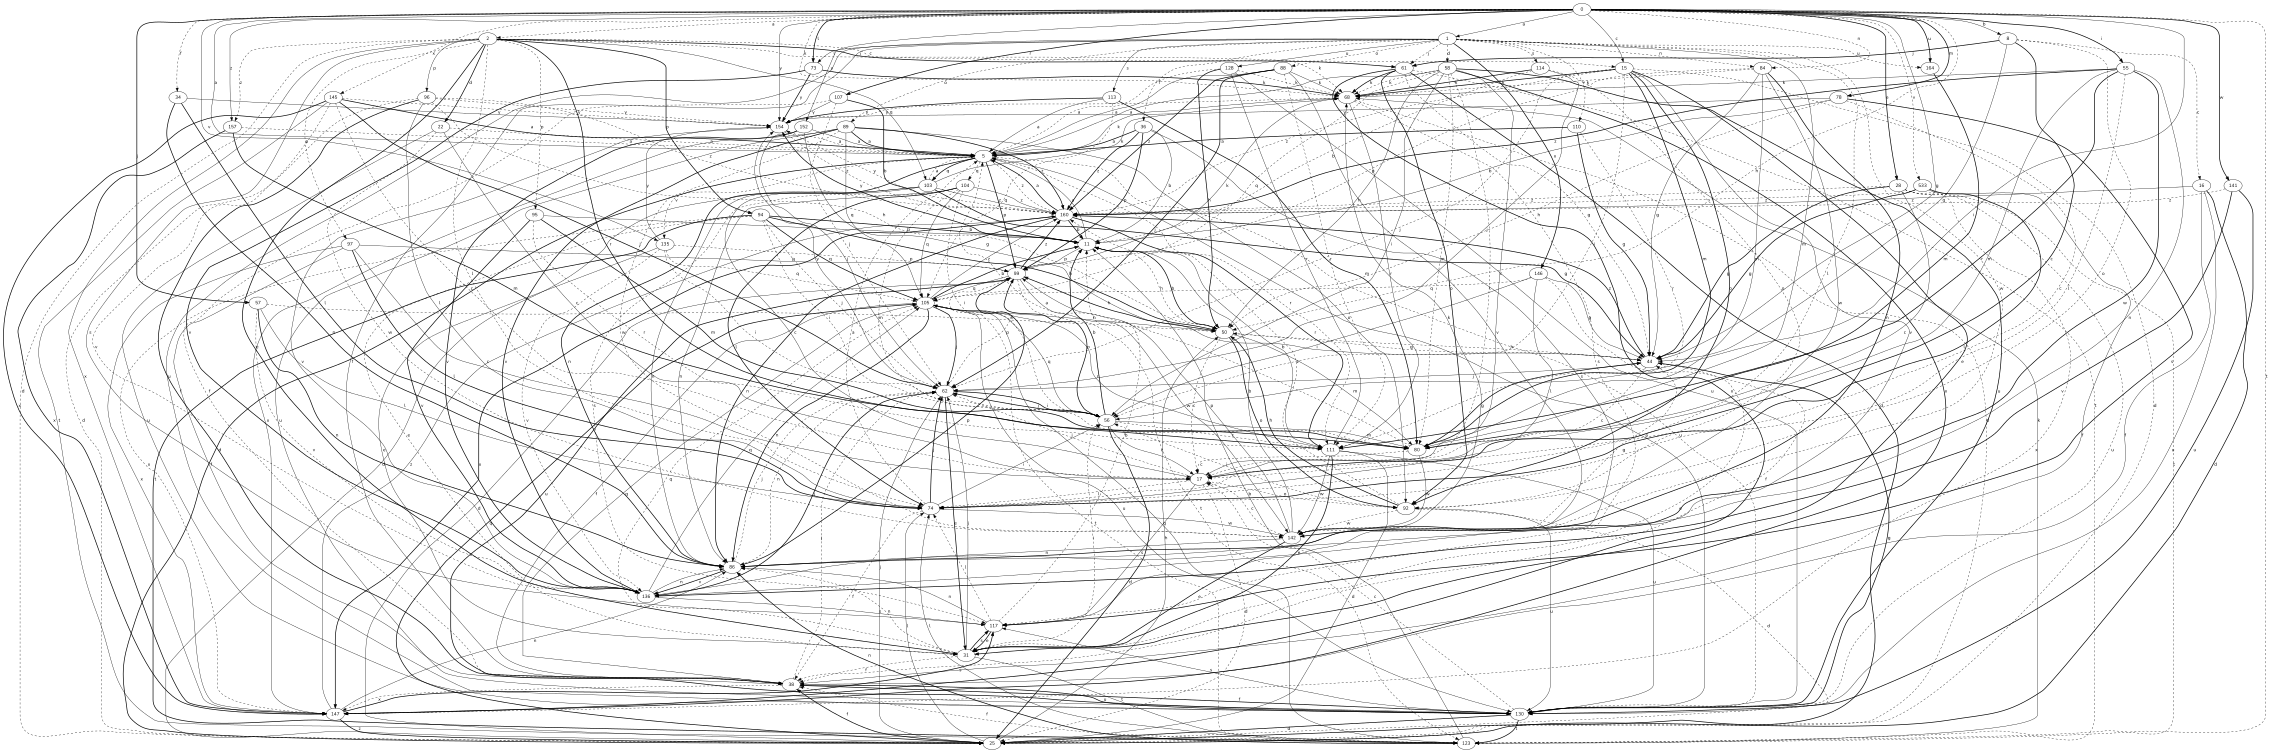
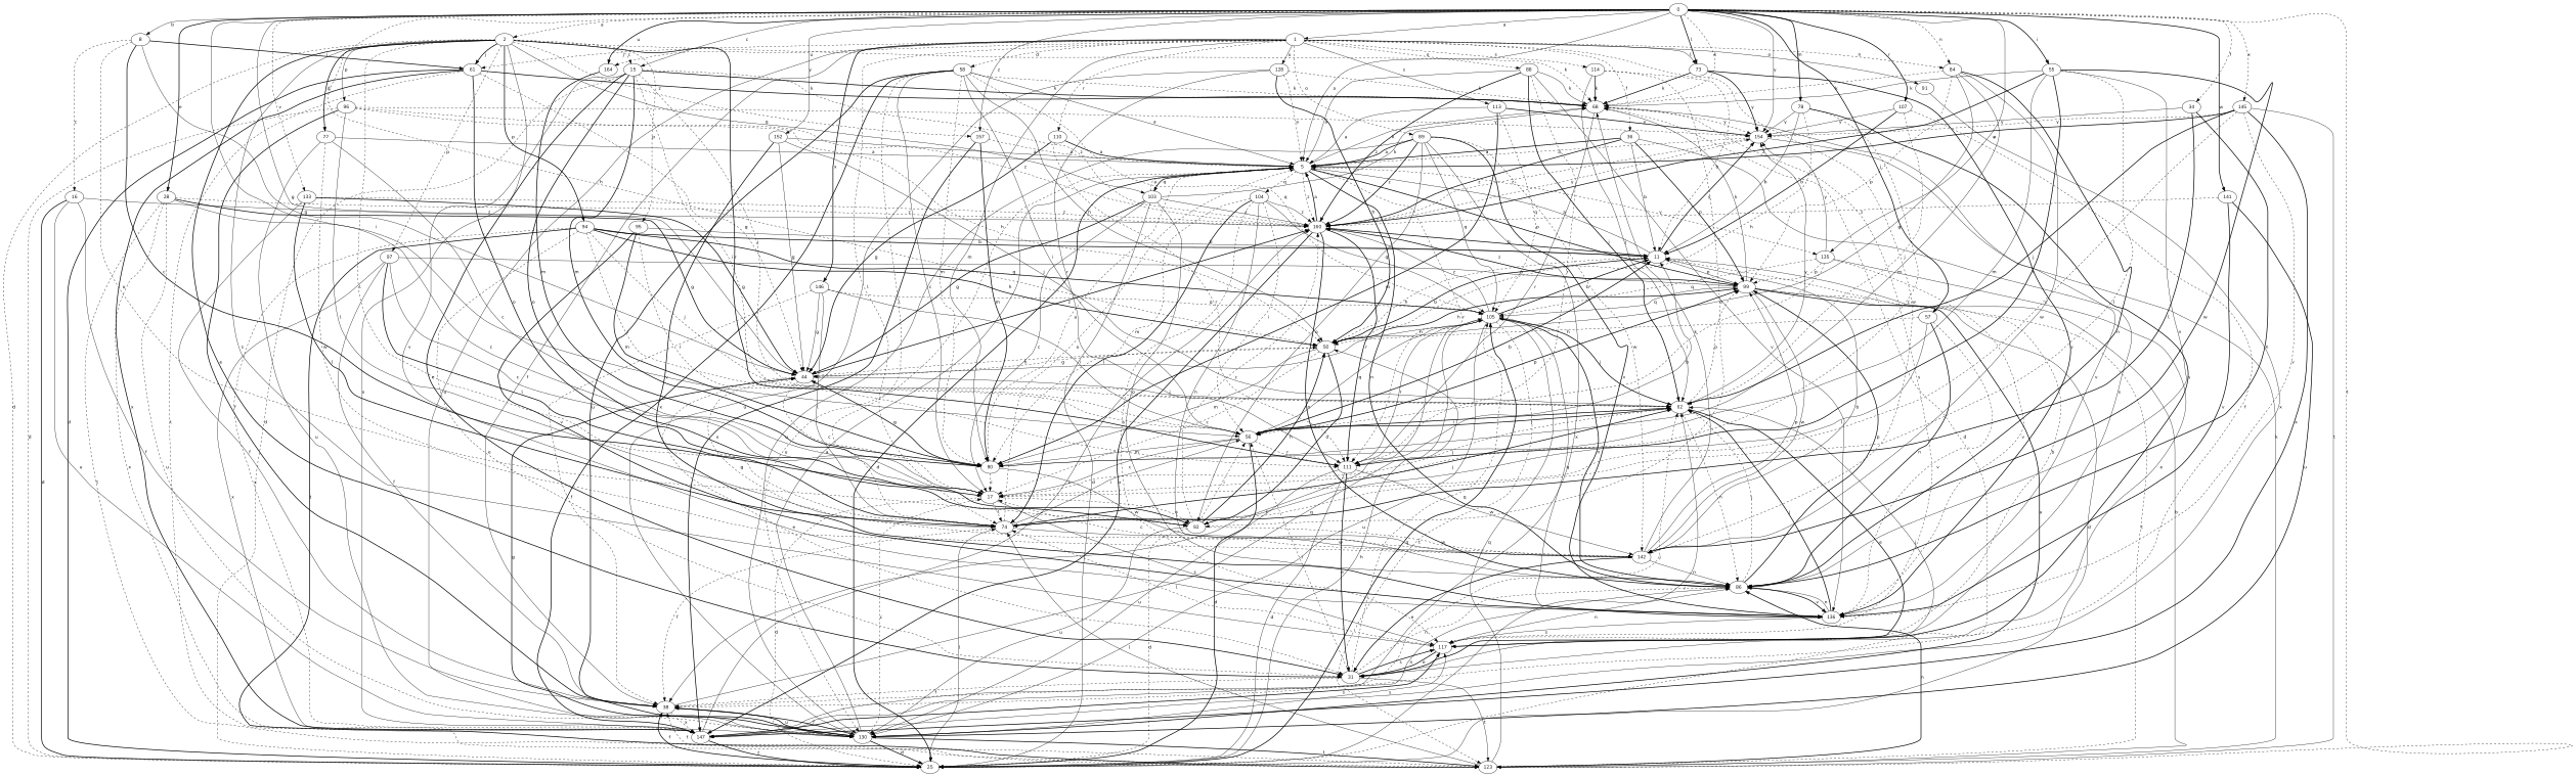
  strict digraph {
    fontname=Nunito
    node [fontname=Nunito]
    edge [fontname=Nunito style=solid]
    0
    1
    2
    5
    8
    15
    28
    34
    44
    50
    55
    56
    57
    68
    73
    78
    84
    107
    123
    n20 [label=164]
-   133 [label=533]
+   133
    135
    141
    145
    152
    154
    157
    36
    38
    58
    61
    74
    80
    88
    89
+   91
    110
    113
    114
    128
    130
    142
    146
    22
    25
    31
    94
    95
    96
    97
    103
    111
    117
    147
    86
    99
    104
    160
    16
    17
    92
    62
    136
    11
    105
    0 -> 1 [label=a]
    0 -> 2 [label=a style=dashed]
    0 -> 5 [label=a]
    0 -> 8 [label=b]
    0 -> 15 [label=c]
    0 -> 28 [label=e style=bold]
    0 -> 34 [label=f style=dashed]
    0 -> 44 [label=g]
    0 -> 50 [label=h style=dashed]
    0 -> 55 [label=i style=bold]
    0 -> 56 [label=i]
    0 -> 57 [label=j style=bold]
    0 -> 68 [label=k style=dashed]
    0 -> 73 [label=l style=bold]
    0 -> 78 [label=m style=bold]
    0 -> 84 [label=n style=dashed]
    0 -> 107 [label=r style=bold]
    0 -> 123 [label=t style=dashed]
    0 -> n20 [label=u style=bold]
    0 -> 133 [label=v style=dashed]
    0 -> 135 [label=v]
    0 -> 141 [label=w style=bold]
    0 -> 145 [label=x style=dashed]
    0 -> 152 [label=y]
    0 -> 154 [label=y]
    0 -> 157 [label=z]
    1 -> 73 [label=l]
    1 -> 84 [label=n style=dashed]
    1 -> n20 [label=u style=dashed]
    1 -> 36 [label=f style=dashed]
    1 -> 38 [label=f]
    1 -> 58 [label=d style=dashed]
    1 -> 61 [label=j style=dashed]
    1 -> 74 [label=l style=dashed]
    1 -> 80 [label=m]
    1 -> 88 [label=o style=dashed]
    1 -> 89 [label=o style=dashed]
+   1 -> 91 [label=o]
    1 -> 110 [label=r style=dashed]
    1 -> 113 [label=s]
    1 -> 114 [label=s style=dashed]
    1 -> 128 [label=u]
    1 -> 130 [label=u]
    1 -> 142 [label=w style=dashed]
    1 -> 146 [label=x style=bold]
    2 -> 15 [label=c style=dashed]
    2 -> 68 [label=k style=dashed]
    2 -> 157 [label=z style=dashed]
    2 -> 61 [label=j style=bold]
    2 -> 74 [label=l style=dashed]
    2 -> 22 [label=d style=bold]
    2 -> 25 [label=d style=dashed]
    2 -> 31 [label=e style=bold]
    2 -> 94 [label=p style=bold]
    2 -> 95 [label=p style=dashed]
    2 -> 96 [label=p]
    2 -> 97 [label=p style=dashed]
    2 -> 103 [label=q]
    2 -> 111 [label=r style=bold]
    2 -> 117 [label=s]
    2 -> 147 [label=x]
    5 -> 68 [label=k]
    5 -> 135 [label=v style=dashed]
    5 -> 130 [label=u style=dashed]
    5 -> 25 [label=d style=bold]
    5 -> 103 [label=q style=bold]
    5 -> 111 [label=r style=dashed]
    5 -> 86 [label=n style=bold]
    5 -> 99 [label=p style=bold]
    5 -> 104 [label=q style=dashed]
    5 -> 160 [label=z style=dashed]
    8 -> 44 [label=g]
    8 -> 61 [label=j style=bold]
    8 -> 16 [label=c style=dashed]
    8 -> 17 [label=c style=bold]
    8 -> 92 [label=o style=dashed]
    15 -> 56 [label=i style=dashed]
    15 -> 68 [label=k style=bold]
    15 -> 80 [label=m style=bold]
    15 -> 25 [label=d style=dashed]
    15 -> 31 [label=e style=bold]
    15 -> 160 [label=z style=dashed]
    15 -> 92 [label=o style=bold]
    15 -> 62 [label=j style=dashed]
    15 -> 136 [label=v]
    28 -> 44 [label=g style=bold]
    28 -> 123 [label=t style=dashed]
    28 -> 130 [label=u style=dashed]
    28 -> 147 [label=x style=dashed]
    28 -> 160 [label=z style=dashed]
    28 -> 17 [label=c]
    34 -> 154 [label=y]
    34 -> 74 [label=l style=bold]
    34 -> 86 [label=n style=bold]
    44 -> 50 [label=h style=dashed]
    44 -> 31 [label=e style=dashed]
    44 -> 160 [label=z style=bold]
    44 -> 17 [label=c style=dashed]
    44 -> 62 [label=j]
    50 -> 44 [label=g style=dashed]
    50 -> 80 [label=m]
    50 -> 99 [label=h style=bold]
    50 -> 17 [label=c style=dashed]
    50 -> 92 [label=o style=bold]
    50 -> 11 [label=b style=bold]
    55 -> 68 [label=k]
    55 -> 74 [label=l style=dashed]
    55 -> 80 [label=m]
    55 -> 142 [label=w style=bold]
    55 -> 111 [label=r style=bold]
    55 -> 86 [label=n]
    55 -> 160 [label=z style=bold]
    56 -> 80 [label=m]
    56 -> 25 [label=d style=bold]
    56 -> 111 [label=r style=dashed]
    56 -> 99 [label=p style=bold]
    56 -> 17 [label=c]
    56 -> 62 [label=j style=bold]
    56 -> 11 [label=b style=bold]
    56 -> 105 [label=q]
    57 -> 50 [label=h style=dashed]
    57 -> 74 [label=l]
    57 -> 86 [label=n style=bold]
    57 -> 136 [label=v style=dashed]
    68 -> 154 [label=y style=dashed]
    68 -> 25 [label=d style=dashed]
    68 -> 111 [label=r]
    68 -> 117 [label=s style=dashed]
    73 -> 68 [label=k style=bold]
    73 -> 154 [label=y style=bold]
    73 -> 136 [label=v style=bold]
    78 -> 50 [label=h style=dashed]
    78 -> 154 [label=y]
    78 -> 117 [label=s style=bold]
    78 -> 17 [label=c style=dashed]
    78 -> 11 [label=b]
    84 -> 44 [label=g]
    84 -> 68 [label=k style=dashed]
    84 -> 80 [label=m]
    84 -> 142 [label=w]
    84 -> 86 [label=n style=bold]
    84 -> 99 [label=p style=dashed]
    107 -> 154 [label=y]
    107 -> 38 [label=f style=dashed]
    107 -> 62 [label=j style=dashed]
    107 -> 11 [label=b style=bold]
    123 -> 68 [label=k]
    123 -> 38 [label=f style=dashed]
    123 -> 74 [label=l]
    123 -> 86 [label=n style=bold]
    123 -> 11 [label=b]
    123 -> 105 [label=q]
    n20 -> 80 [label=m style=bold]
    133 -> 44 [label=g style=bold]
    133 -> 38 [label=f]
    133 -> 74 [label=l style=bold]
    133 -> 160 [label=z style=dashed]
    135 -> 56 [label=i style=dashed]
    135 -> 154 [label=y]
    135 -> 31 [label=e]
    135 -> 99 [label=p style=dashed]
    135 -> 136 [label=v style=dashed]
    135 -> 105 [label=q style=dashed]
    141 -> 130 [label=u style=bold]
    141 -> 160 [label=z style=dashed]
    141 -> 136 [label=v style=bold]
    145 -> 5 [label=a style=bold]
    145 -> 123 [label=t]
    145 -> 154 [label=y style=dashed]
    145 -> 147 [label=x style=bold]
    145 -> 17 [label=c style=dashed]
    145 -> 62 [label=j style=bold]
    145 -> 136 [label=v style=dashed]
    152 -> 5 [label=a]
    152 -> 44 [label=g]
    152 -> 62 [label=j]
    152 -> 136 [label=v style=bold]
    154 -> 5 [label=a style=dashed]
    154 -> 160 [label=z style=dashed]
    154 -> 136 [label=v]
    157 -> 5 [label=a style=dashed]
    157 -> 80 [label=m style=bold]
    157 -> 147 [label=x style=bold]
    36 -> 5 [label=a style=bold]
    36 -> 117 [label=s]
    36 -> 99 [label=p style=bold]
    36 -> 160 [label=z style=bold]
    36 -> 11 [label=b]
    38 -> 130 [label=u style=bold]
    38 -> 147 [label=x style=dashed]
    38 -> 62 [label=j style=dashed]
    38 -> 105 [label=q]
    58 -> 5 [label=a]
    58 -> 50 [label=h]
    58 -> 56 [label=i]
    58 -> 68 [label=k style=dashed]
    58 -> 74 [label=l style=dashed]
    58 -> 80 [label=m style=dashed]
    58 -> 130 [label=u style=bold]
    58 -> 147 [label=x style=bold]
    58 -> 17 [label=c]
    58 -> 105 [label=q style=dashed]
    61 -> 44 [label=g style=dashed]
    61 -> 68 [label=k style=bold]
    61 -> 123 [label=t style=dashed]
    61 -> 25 [label=d style=bold]
    61 -> 147 [label=x style=bold]
    61 -> 92 [label=o style=bold]
    74 -> 5 [label=a style=dashed]
    74 -> 56 [label=i]
    74 -> 38 [label=f style=dashed]
    74 -> 142 [label=w]
    74 -> 62 [label=j style=bold]
    80 -> 5 [label=a style=dashed]
    80 -> 44 [label=g style=bold]
    80 -> 142 [label=w]
    80 -> 17 [label=c style=dashed]
    88 -> 5 [label=a]
    88 -> 68 [label=k]
    88 -> 111 [label=r style=dashed]
    88 -> 160 [label=z style=bold]
    88 -> 62 [label=j style=bold]
    88 -> 136 [label=v]
    89 -> 5 [label=a style=bold]
    89 -> 130 [label=u]
    89 -> 142 [label=w style=dashed]
    89 -> 147 [label=x]
    89 -> 160 [label=z style=bold]
    89 -> 92 [label=o]
    89 -> 136 [label=v style=bold]
    89 -> 105 [label=q]
+   91 -> 147 [label=x]
    110 -> 5 [label=a style=bold]
    110 -> 44 [label=g style=bold]
    110 -> 111 [label=r style=dashed]
    113 -> 5 [label=a]
    113 -> 154 [label=y style=bold]
    113 -> 80 [label=m style=bold]
    113 -> 105 [label=q style=dashed]
    114 -> 68 [label=k style=bold]
    114 -> 92 [label=o style=dashed]
    114 -> 62 [label=j]
    114 -> 11 [label=b style=dashed]
    128 -> 5 [label=a style=dashed]
    128 -> 50 [label=h style=bold]
    128 -> 68 [label=k style=dashed]
    128 -> 130 [label=u]
    128 -> 111 [label=r]
    130 -> 5 [label=a]
    130 -> 44 [label=g style=bold]
    130 -> 123 [label=t style=bold]
    130 -> 38 [label=f style=bold]
    130 -> 25 [label=d style=bold]
    130 -> 117 [label=s]
    130 -> 17 [label=c style=dashed]
    142 -> 44 [label=g style=dashed]
    142 -> 68 [label=k]
    142 -> 31 [label=e style=bold]
    142 -> 86 [label=n]
    142 -> 99 [label=p]
    142 -> 17 [label=c style=dashed]
    142 -> 11 [label=b]
    146 -> 44 [label=g]
    146 -> 56 [label=i]
    146 -> 38 [label=f style=dashed]
    146 -> 74 [label=l]
    146 -> 105 [label=q style=dashed]
-   22 -> 5 [label=a style=dashed]
+   22 -> 5 [label=a]
    22 -> 130 [label=u]
    22 -> 142 [label=w style=dashed]
    22 -> 17 [label=c]
    25 -> 50 [label=h]
    25 -> 38 [label=f style=bold]
    25 -> 74 [label=l]
    25 -> 62 [label=j]
    25 -> 105 [label=q style=bold]
    31 -> 56 [label=i style=dashed]
    31 -> 123 [label=t]
    31 -> 38 [label=f style=dashed]
    31 -> 117 [label=s style=bold]
    31 -> 86 [label=n style=dashed]
    31 -> 62 [label=j]
    31 -> 105 [label=q style=dashed]
    94 -> 50 [label=h style=bold]
    94 -> 56 [label=i style=dashed]
    94 -> 123 [label=t style=bold]
    94 -> 31 [label=e style=dashed]
    94 -> 147 [label=x style=dashed]
    94 -> 62 [label=j style=dashed]
    94 -> 11 [label=b style=bold]
    94 -> 105 [label=q style=bold]
    95 -> 80 [label=m style=bold]
    95 -> 111 [label=r style=dashed]
    95 -> 136 [label=v style=bold]
    95 -> 11 [label=b]
    96 -> 50 [label=h style=dashed]
    96 -> 154 [label=y style=dashed]
    96 -> 38 [label=f style=bold]
    96 -> 74 [label=l]
    96 -> 25 [label=d style=dashed]
    96 -> 160 [label=z style=dashed]
    97 -> 38 [label=f]
    97 -> 74 [label=l style=bold]
    97 -> 147 [label=x]
    97 -> 99 [label=p]
    97 -> 17 [label=c]
    103 -> 5 [label=a style=dashed]
    103 -> 44 [label=g style=bold]
    103 -> 68 [label=k]
    103 -> 25 [label=d]
    103 -> 86 [label=n]
    103 -> 160 [label=z]
    103 -> 17 [label=c]
    111 -> 130 [label=u]
    111 -> 142 [label=w]
    111 -> 25 [label=d]
    111 -> 31 [label=e style=bold]
    111 -> 11 [label=b]
    117 -> 74 [label=l style=dashed]
    117 -> 31 [label=e style=bold]
    117 -> 86 [label=n]
    117 -> 11 [label=b style=dashed]
    147 -> 25 [label=z style=bold]
    147 -> 117 [label=s style=bold]
    147 -> 86 [label=n]
    147 -> 160 [label=z]
    86 -> 99 [label=p style=bold]
    86 -> 62 [label=j style=dashed]
    86 -> 136 [label=v style=bold]
    99 -> 68 [label=k]
    99 -> 123 [label=t style=dashed]
    99 -> 130 [label=u style=bold]
    99 -> 142 [label=w]
    99 -> 25 [label=d]
    99 -> 160 [label=z style=bold]
    99 -> 105 [label=q]
    104 -> 56 [label=i style=dashed]
    104 -> 74 [label=l style=bold]
    104 -> 80 [label=m style=dashed]
    104 -> 117 [label=s style=dashed]
    104 -> 86 [label=n]
    104 -> 160 [label=z]
    104 -> 105 [label=q]
    160 -> 5 [label=a style=bold]
    160 -> 154 [label=y style=dashed]
    160 -> 111 [label=r style=bold]
    160 -> 147 [label=x style=bold]
    160 -> 86 [label=n style=bold]
    160 -> 11 [label=b style=bold]
    16 -> 38 [label=f]
    16 -> 130 [label=u]
    16 -> 25 [label=d style=bold]
    16 -> 160 [label=z]
    17 -> 74 [label=l style=dashed]
    17 -> 25 [label=d style=dashed]
    17 -> 117 [label=s]
    17 -> 92 [label=o style=dashed]
    17 -> 62 [label=j style=dashed]
    92 -> 50 [label=h style=bold]
    92 -> 56 [label=i style=dashed]
    92 -> 130 [label=u]
    92 -> 142 [label=w style=dashed]
    92 -> 25 [label=d style=dashed]
    92 -> 160 [label=z style=dashed]
    62 -> 56 [label=i style=bold]
    62 -> 154 [label=y]
    62 -> 31 [label=e style=bold]
    62 -> 86 [label=n style=dashed]
    62 -> 99 [label=p style=dashed]
    136 -> 117 [label=s]
    136 -> 86 [label=n]
    136 -> 62 [label=j style=bold]
    136 -> 105 [label=q]
    11 -> 5 [label=a]
    11 -> 50 [label=h style=dashed]
    11 -> 154 [label=y style=bold]
    11 -> 99 [label=p]
    105 -> 50 [label=h]
    105 -> 123 [label=t style=dashed]
    105 -> 38 [label=f]
    105 -> 130 [label=u]
    105 -> 111 [label=r]
    105 -> 86 [label=n style=bold]
    105 -> 160 [label=z]
    105 -> 62 [label=j style=bold]
    105 -> 11 [label=b style=bold]
  }
